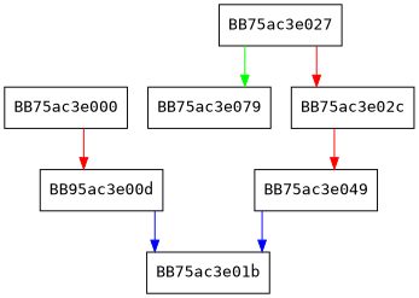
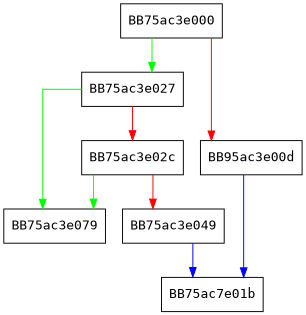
  digraph {
    fontname="DejaVu Sans Mono"
    splines=ortho
    node [fontname="DejaVu Sans Mono" shape=box]
    edge [color=green fontname="DejaVu Sans Mono"]
    BB75ac3e000
    BB75ac3e027
    n3 [label=BB95ac3e00d]
    BB75ac3e079
    BB75ac3e02c
-   BB75ac3e01b
+   BB75ac3e01b [label=BB75ac7e01b]
    n7 [label=BB75ac3e049]
+   BB75ac3e000 -> BB75ac3e027
    BB75ac3e000 -> n3 [color=red]
    BB75ac3e027 -> BB75ac3e079
    BB75ac3e027 -> BB75ac3e02c [color=red]
    n3 -> BB75ac3e01b [color=blue]
+   BB75ac3e02c -> BB75ac3e079
    BB75ac3e02c -> n7 [color=red]
    n7 -> BB75ac3e01b [color=blue]
  }
